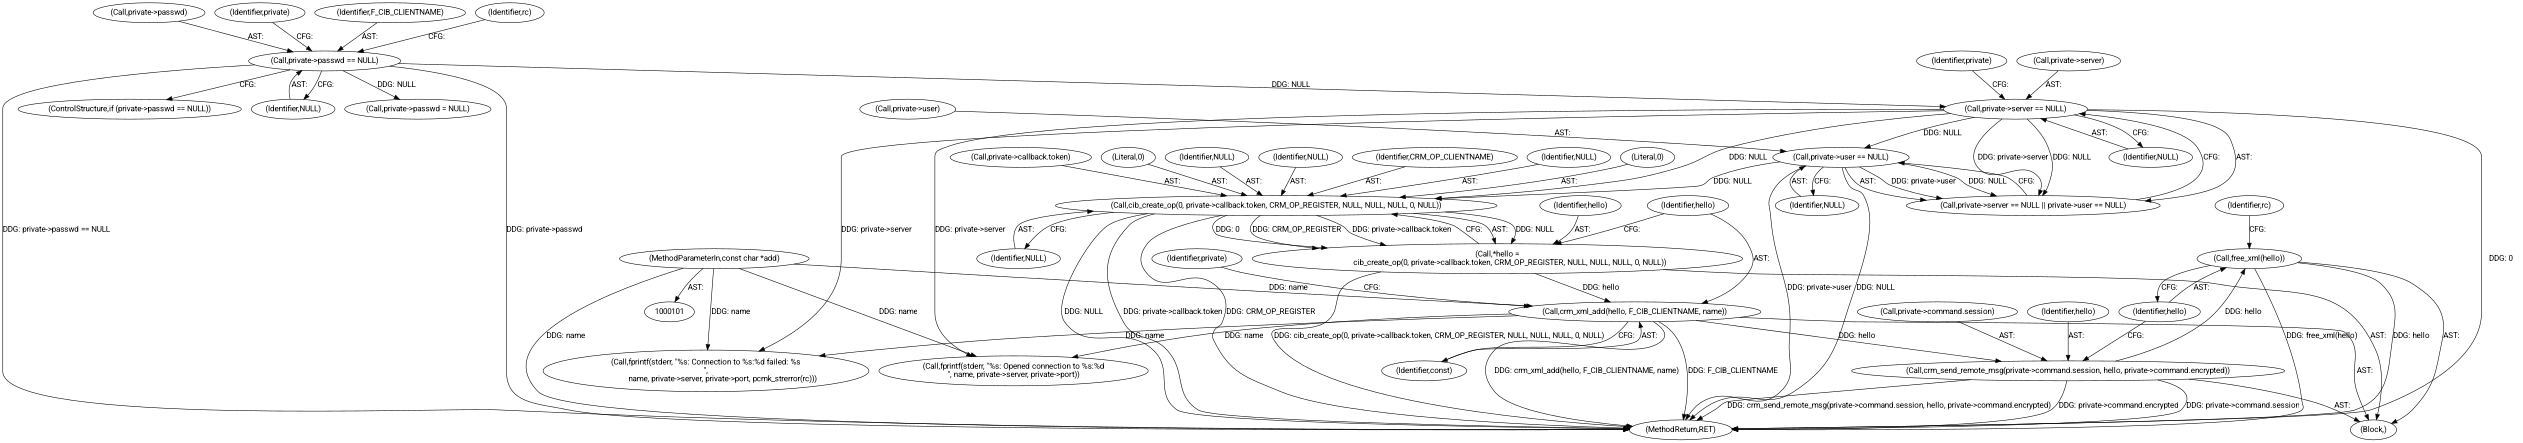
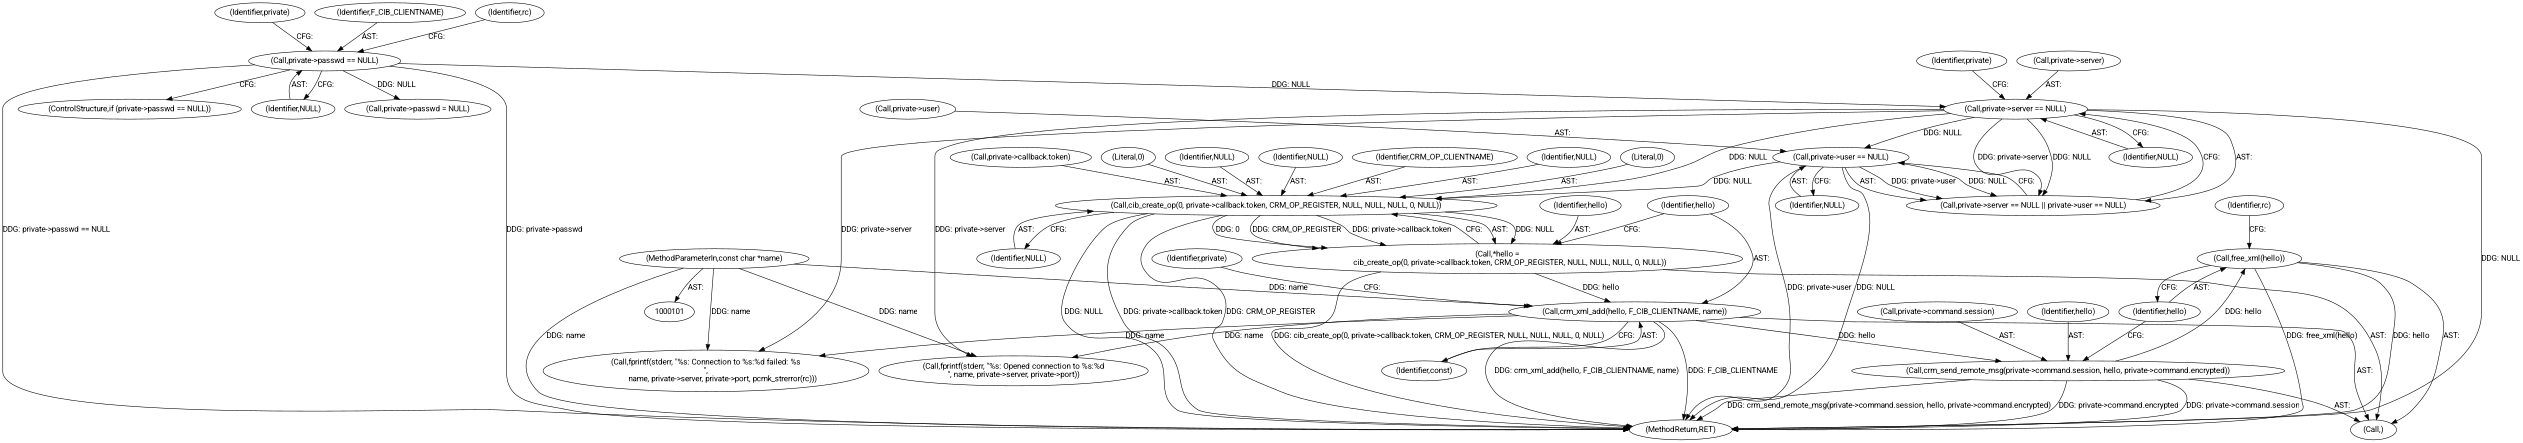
  digraph {
    fontname=Roboto
    node [fontname=Roboto]
    edge [fontname=Roboto]
    n1 [label="(Call,free_xml(hello))"]
-   n2 [label="(Block,)"]
+   n2 [label="(Call,)"]
    n3 [label="(MethodReturn,RET)"]
    n4 [label="(Identifier,hello)"]
    n5 [label="(Call,crm_send_remote_msg(private->command.session, hello, private->command.encrypted))"]
    n6 [label="(Call,crm_xml_add(hello, F_CIB_CLIENTNAME, name))"]
    n7 [label="(Call,fprintf(stderr, \"%s: Opened connection to %s:%d\n\", name, private->server, private->port))"]
    n8 [label="(Identifier,const)"]
    n9 [label="(Call,fprintf(stderr, \"%s: Connection to %s:%d failed: %s\n\",\n                name, private->server, private->port, pcmk_strerror(rc)))"]
    n10 [label="(Call,*hello =\n            cib_create_op(0, private->callback.token, CRM_OP_REGISTER, NULL, NULL, NULL, 0, NULL))"]
    n11 [label="(Call,cib_create_op(0, private->callback.token, CRM_OP_REGISTER, NULL, NULL, NULL, 0, NULL))"]
    n12 [label="(Identifier,NULL)"]
    n13 [label="(Call,private->server == NULL)"]
    n14 [label="(Call,private->user == NULL)"]
    n15 [label="(Call,private->server == NULL || private->user == NULL)"]
    n16 [label="(Identifier,NULL)"]
    n17 [label="(Identifier,NULL)"]
    n18 [label="(Call,private->passwd == NULL)"]
    n19 [label="(ControlStructure,if (private->passwd == NULL))"]
    n20 [label="(Identifier,NULL)"]
    n21 [label="(Call,private->passwd = NULL)"]
-   n22 [label="(MethodParameterIn,const char *add)"]
+   n22 [label="(MethodParameterIn,const char *name)"]
    1000101
    n24 [label="(Identifier,rc)"]
-   n25 [label="(Call,private->passwd)"]
    n26 [label="(Call,private->callback.token)"]
    n27 [label="(Literal,0)"]
    n28 [label="(Identifier,private)"]
    n29 [label="(Identifier,NULL)"]
    n30 [label="(Identifier,private)"]
    n31 [label="(Identifier,hello)"]
    n32 [label="(Call,private->user)"]
    n33 [label="(Call,private->command.session)"]
    n34 [label="(Identifier,private)"]
    n35 [label="(Identifier,NULL)"]
    n36 [label="(Identifier,CRM_OP_CLIENTNAME)"]
    n37 [label="(Identifier,NULL)"]
    n38 [label="(Identifier,hello)"]
    n39 [label="(Identifier,F_CIB_CLIENTNAME)"]
    n40 [label="(Identifier,rc)"]
    n41 [label="(Call,private->server)"]
    n42 [label="(Identifier,hello)"]
    n43 [label="(Literal,0)"]
    n1 -> n2 [label="AST: "]
    n1 -> n3 [label="DDG: hello"]
    n1 -> n3 [label="DDG: free_xml(hello)"]
    n1 -> n4 [label="CFG: "]
    n4 -> n1 [label="AST: "]
    n4 -> n5 [label="CFG: "]
    n5 -> n1 [label="DDG: hello"]
    n5 -> n2 [label="AST: "]
    n5 -> n3 [label="DDG: crm_send_remote_msg(private->command.session, hello, private->command.encrypted)"]
    n5 -> n3 [label="DDG: private->command.encrypted"]
    n5 -> n3 [label="DDG: private->command.session"]
    n6 -> n2 [label="AST: "]
    n6 -> n3 [label="DDG: crm_xml_add(hello, F_CIB_CLIENTNAME, name)"]
    n6 -> n3 [label="DDG: F_CIB_CLIENTNAME"]
    n6 -> n5 [label="DDG: hello"]
    n6 -> n7 [label="DDG: name"]
    n6 -> n8 [label="CFG: "]
    n6 -> n9 [label="DDG: name"]
    n8 -> n6 [label="AST: "]
    n10 -> n2 [label="AST: "]
    n10 -> n3 [label="DDG: cib_create_op(0, private->callback.token, CRM_OP_REGISTER, NULL, NULL, NULL, 0, NULL)"]
    n10 -> n6 [label="DDG: hello"]
    n10 -> n11 [label="CFG: "]
    n11 -> n3 [label="DDG: NULL"]
    n11 -> n3 [label="DDG: private->callback.token"]
    n11 -> n3 [label="DDG: CRM_OP_REGISTER"]
    n11 -> n10 [label="AST: "]
    n11 -> n10 [label="DDG: NULL"]
    n11 -> n10 [label="DDG: 0"]
    n11 -> n10 [label="DDG: CRM_OP_REGISTER"]
    n11 -> n10 [label="DDG: private->callback.token"]
    n11 -> n12 [label="CFG: "]
    n12 -> n11 [label="AST: "]
-   n13 -> n3 [label="DDG: 0"]
+   n13 -> n3 [label="DDG: NULL"]
    n13 -> n7 [label="DDG: private->server"]
    n13 -> n9 [label="DDG: private->server"]
    n13 -> n11 [label="DDG: NULL"]
    n13 -> n14 [label="DDG: NULL"]
    n13 -> n15 [label="AST: "]
    n13 -> n15 [label="DDG: private->server"]
    n13 -> n15 [label="DDG: NULL"]
    n13 -> n16 [label="CFG: "]
    n14 -> n3 [label="DDG: private->user"]
    n14 -> n3 [label="DDG: NULL"]
    n14 -> n11 [label="DDG: NULL"]
    n14 -> n15 [label="AST: "]
    n14 -> n15 [label="DDG: private->user"]
    n14 -> n15 [label="DDG: NULL"]
    n14 -> n17 [label="CFG: "]
    n15 -> n13 [label="CFG: "]
    n15 -> n14 [label="CFG: "]
    n16 -> n13 [label="AST: "]
    n17 -> n14 [label="AST: "]
    n18 -> n3 [label="DDG: private->passwd == NULL"]
    n18 -> n3 [label="DDG: private->passwd"]
    n18 -> n13 [label="DDG: NULL"]
    n18 -> n19 [label="CFG: "]
    n18 -> n20 [label="CFG: "]
    n18 -> n21 [label="DDG: NULL"]
    n20 -> n18 [label="AST: "]
    n22 -> n3 [label="DDG: name"]
    n22 -> n6 [label="DDG: name"]
    n22 -> n7 [label="DDG: name"]
    n22 -> n9 [label="DDG: name"]
    n22 -> 1000101 [label="AST: "]
    n24 -> n1 [label="CFG: "]
-   n25 -> n18 [label="AST: "]
    n26 -> n11 [label="AST: "]
    n27 -> n11 [label="AST: "]
    n28 -> n6 [label="CFG: "]
    n29 -> n11 [label="AST: "]
    n30 -> n13 [label="CFG: "]
    n31 -> n10 [label="AST: "]
    n32 -> n14 [label="AST: "]
    n33 -> n5 [label="AST: "]
    n34 -> n18 [label="CFG: "]
    n35 -> n11 [label="AST: "]
    n36 -> n11 [label="AST: "]
    n37 -> n11 [label="AST: "]
    n38 -> n5 [label="AST: "]
    n39 -> n18 [label="AST: "]
    n40 -> n18 [label="CFG: "]
    n41 -> n13 [label="AST: "]
    n42 -> n6 [label="AST: "]
    n42 -> n10 [label="CFG: "]
    n43 -> n11 [label="AST: "]
  }
